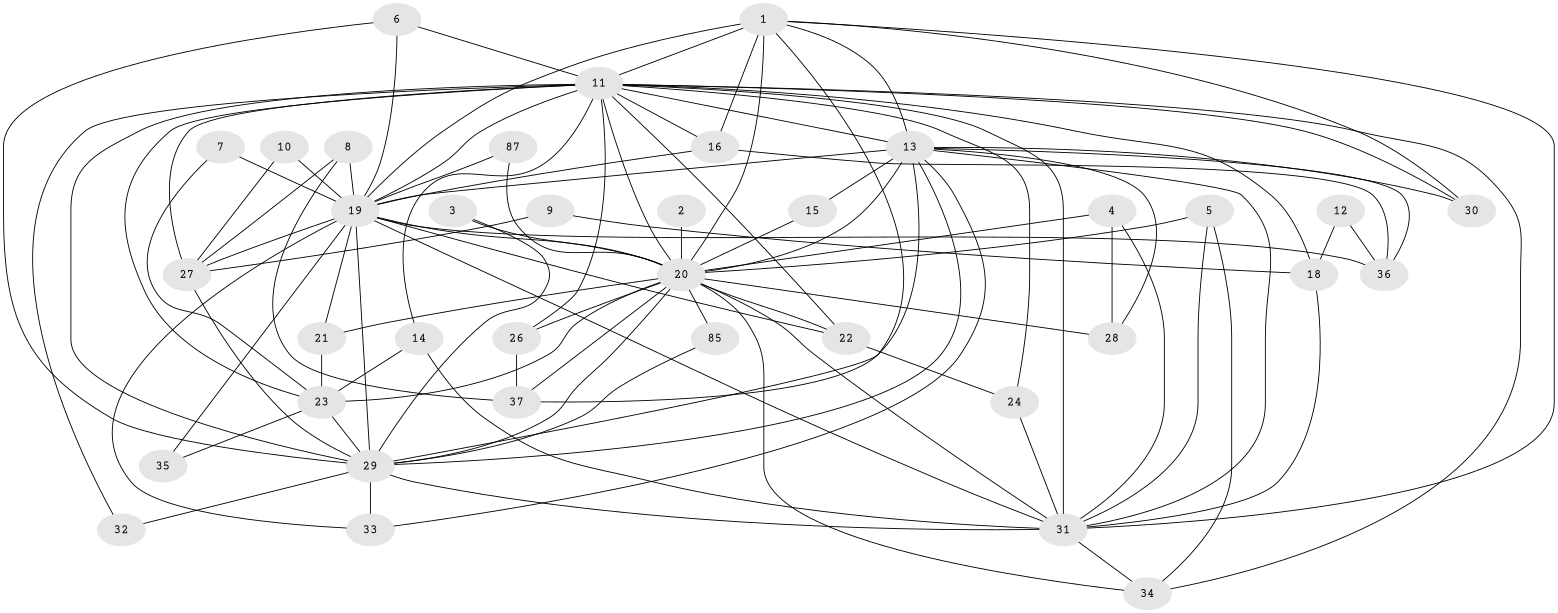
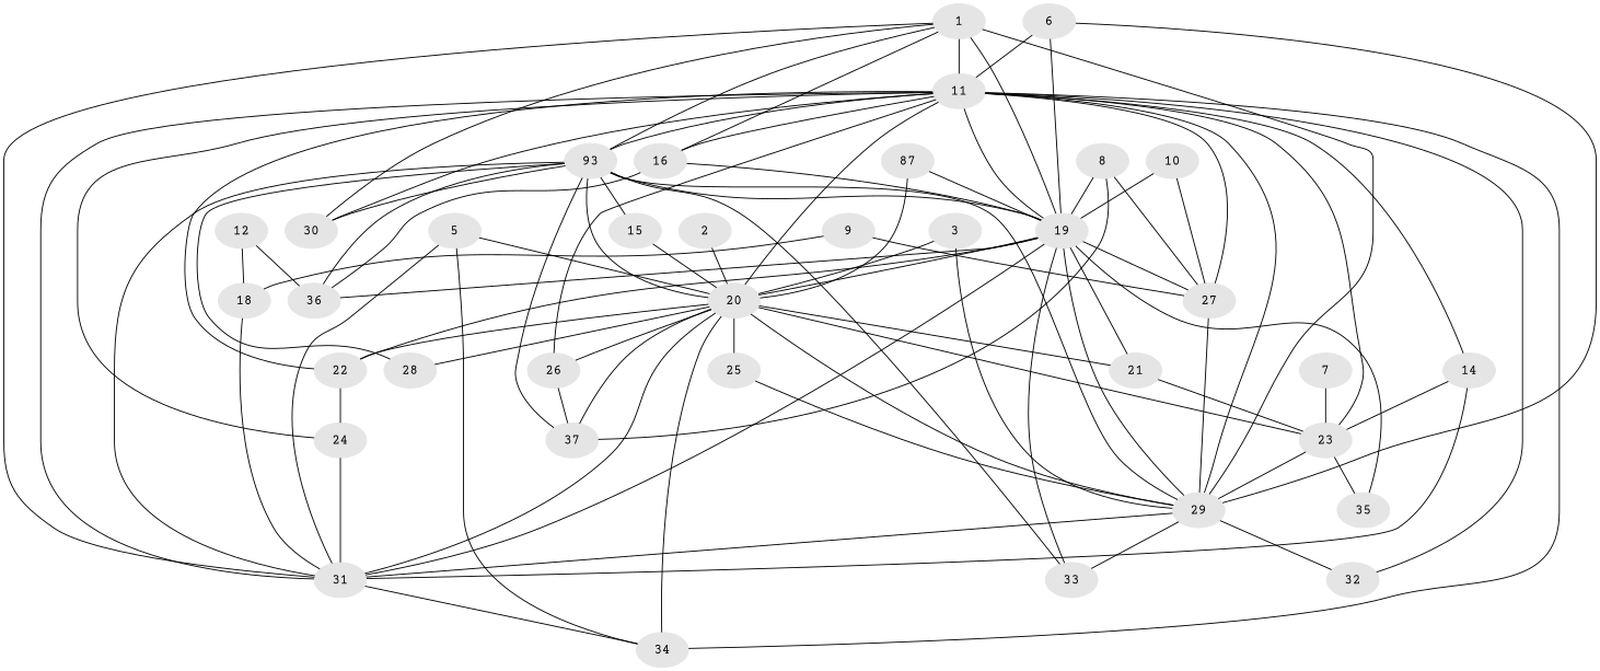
  graph {
    fontname="Courier Prime"
    node [color=gray90 fontname="Courier Prime" style=filled]
    edge [fontname="Courier Prime" weight=1.0]
    1
    11
-   13
+   13 [label=93]
    16
    19
    20
    29
    30
    31
    34
    23
    27
    18
    14
    22
    24
    26
    32
    28
    37
    36
    15
    33
    21
    35
-   25 [label=85]
+   25
    2
    3
-   4
    5
    6
    7
    8
    9
    10
    12
    n37 [label=87]
    1 -- 11 [weight=4.0]
    1 -- 13 [weight=2.0]
    1 -- 16
    1 -- 19 [weight=4.0]
-   1 -- 20 [weight=4.0]
    1 -- 29 [weight=2.0]
    1 -- 30
    1 -- 31 [weight=3.0]
    11 -- 13 [weight=2.0]
    11 -- 16
    11 -- 19 [weight=6.0]
    11 -- 20 [weight=2.0]
    11 -- 29 [weight=4.0]
    11 -- 30
    11 -- 31 [weight=2.0]
    11 -- 34
    11 -- 23
    11 -- 27 [weight=2.0]
-   11 -- 18
    11 -- 14
    11 -- 22
    11 -- 24
    11 -- 26 [weight=2.0]
    11 -- 32
    13 -- 19 [weight=3.0]
    13 -- 20
    13 -- 29
    13 -- 30
    13 -- 31
    13 -- 28
    13 -- 37
    13 -- 36
    13 -- 15
    13 -- 33
    16 -- 19
    16 -- 36
    19 -- 20 [weight=2.0]
    19 -- 29 [weight=2.0]
    19 -- 31 [weight=4.0]
    19 -- 27
    19 -- 22
    19 -- 36
    19 -- 33
    19 -- 21
    19 -- 35
    20 -- 29
    20 -- 31
    20 -- 34
    20 -- 23
    20 -- 22
    20 -- 26
    20 -- 28
    20 -- 37
    20 -- 21
    20 -- 25 [weight=2.0]
    29 -- 31
    29 -- 32
    29 -- 33 [weight=2.0]
    31 -- 34
    23 -- 29
    23 -- 35
    27 -- 29
    18 -- 31
    14 -- 31
    14 -- 23
    22 -- 24
    24 -- 31
    26 -- 37
    15 -- 20
    21 -- 23
    25 -- 29
    2 -- 20
    3 -- 20
    3 -- 29
-   4 -- 20
-   4 -- 31
-   4 -- 28
    5 -- 20
    5 -- 31
    5 -- 34
    6 -- 11
    6 -- 19
    6 -- 29
-   7 -- 19
    7 -- 23
    8 -- 19
    8 -- 27
    8 -- 37
    9 -- 27
    9 -- 18
    10 -- 19
    10 -- 27
    12 -- 18
    12 -- 36
    n37 -- 19
    n37 -- 20
  }
